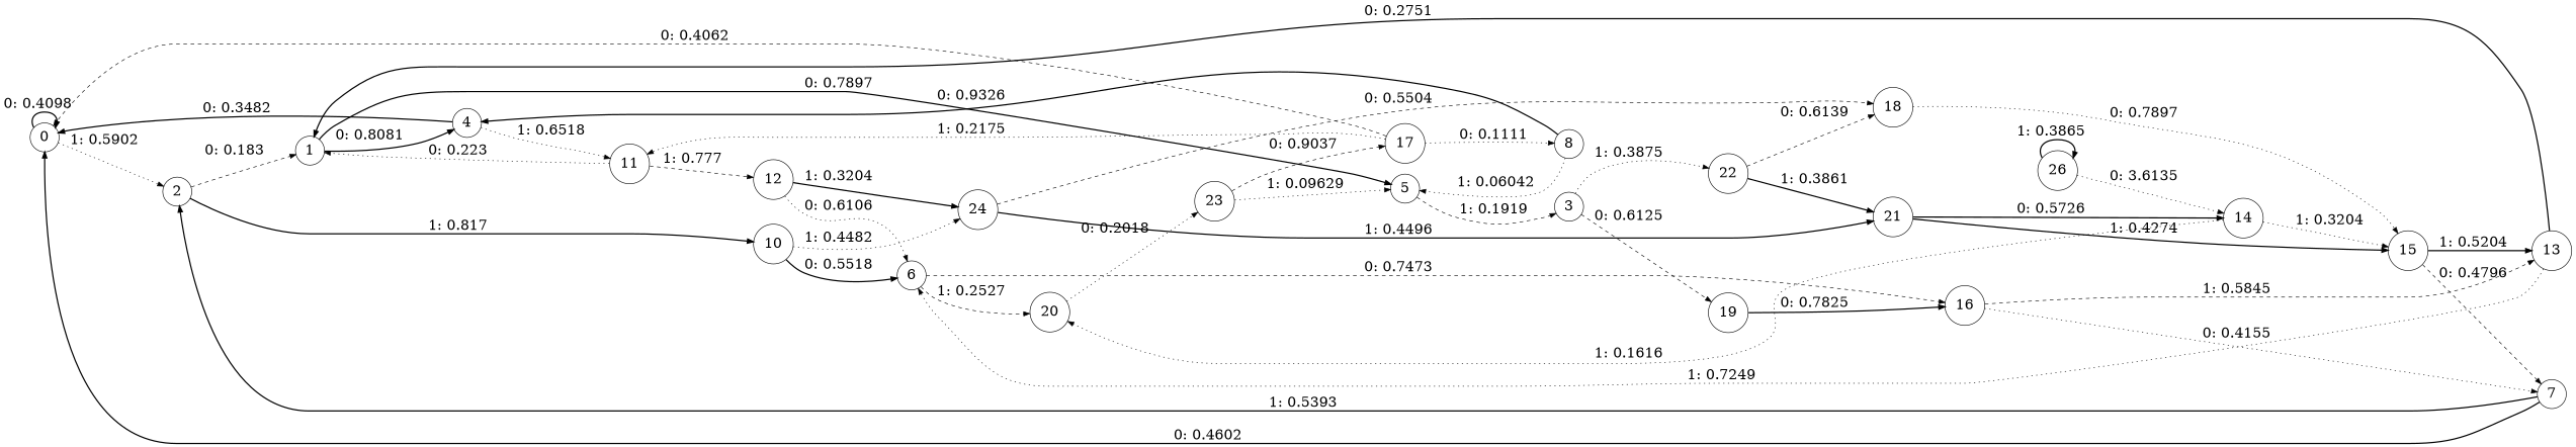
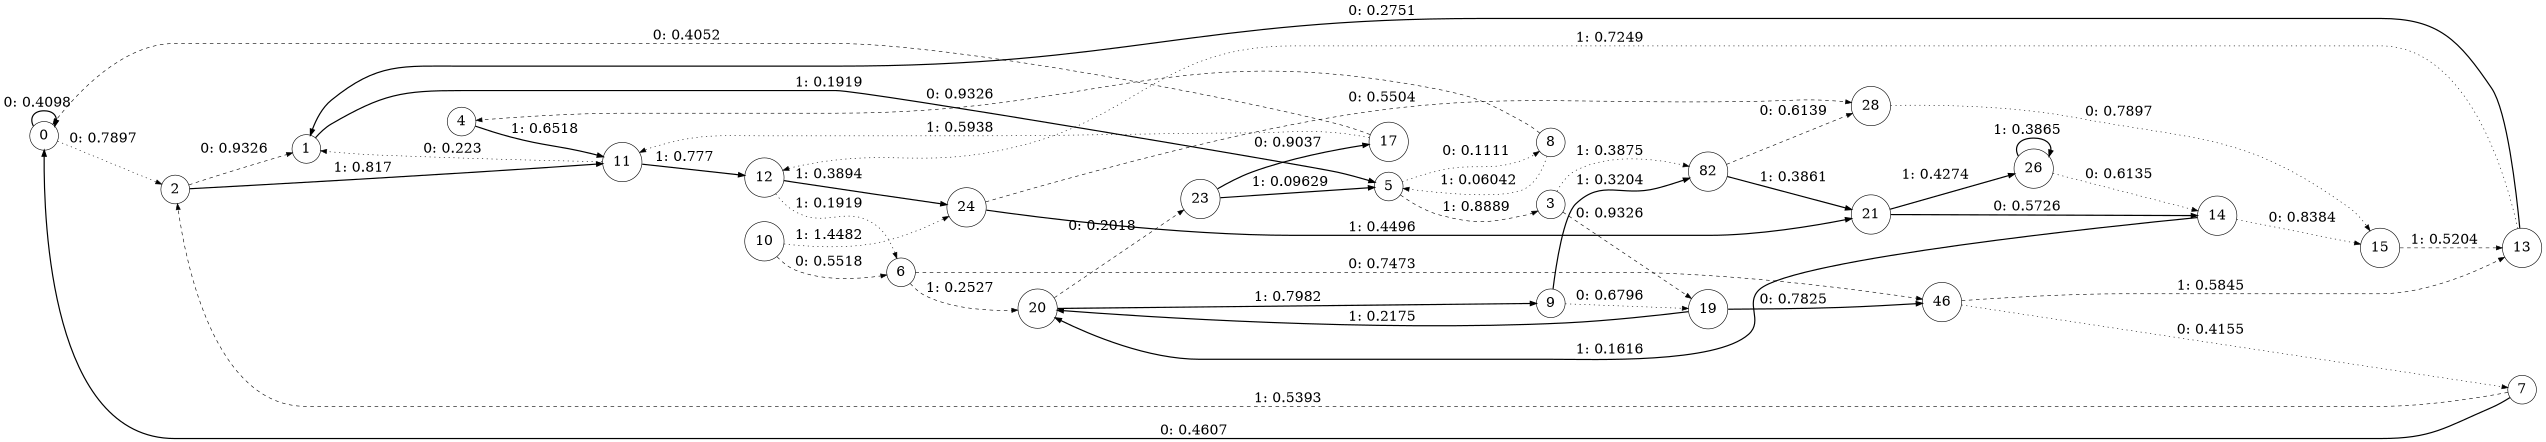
  digraph {
    rankdir=LR
    node [fontsize=24 shape=circle]
    edge [fontsize=24 style=bold]
    0
    2
    1
    10
    4
    5
    6
    24
    11
    3
    8
    12
    19
-   22
-   16
+   22 [label=82]
+   16 [label=46]
    20
-   18
+   18 [label=28]
    21
    7
    13
+   9
    23
    15
    14
    26
    17
    0 -> 0 [label="0: 0.4098   "]
-   0 -> 2 [label="1: 0.5902   " style=dotted]
-   2 -> 1 [label="0: 0.183    " style=dashed]
-   2 -> 10 [label="1: 0.817    "]
-   1 -> 4 [label="0: 0.8081   "]
-   1 -> 5 [label="0: 0.7897   "]
-   10 -> 6 [label="0: 0.5518   "]
-   10 -> 24 [label="1: 0.4482   " style=dotted]
-   4 -> 0 [label="0: 0.3482   "]
-   4 -> 11 [label="1: 0.6518   " style=dotted]
-   5 -> 3 [label="1: 0.1919   " style=dashed]
-   17 -> 8 [label="0: 0.1111   " style=dotted]
+   0 -> 2 [label="0: 0.7897   " style=dotted]
+   2 -> 1 [label="0: 0.9326   " style=dashed]
+   2 -> 11 [label="1: 0.817    "]
+   1 -> 5 [label="1: 0.1919   "]
+   10 -> 6 [label="0: 0.5518   " style=dashed]
+   10 -> 24 [label="1: 1.4482   " style=dotted]
+   4 -> 11 [label="1: 0.6518   "]
+   5 -> 3 [label="1: 0.8889   " style=dashed]
+   5 -> 8 [label="0: 0.1111   " style=dotted]
    6 -> 16 [label="0: 0.7473   " style=dashed]
    6 -> 20 [label="1: 0.2527   " style=dashed]
    24 -> 18 [label="0: 0.5504   " style=dashed]
    24 -> 21 [label="1: 0.4496   "]
    11 -> 1 [label="0: 0.223    " style=dotted]
-   11 -> 12 [label="1: 0.777    " style=dashed]
-   3 -> 19 [label="0: 0.6125   " style=dashed]
+   11 -> 12 [label="1: 0.777    "]
+   3 -> 19 [label="0: 0.9326   " style=dashed]
    3 -> 22 [label="1: 0.3875   " style=dotted]
-   8 -> 4 [label="0: 0.9326   "]
+   8 -> 4 [label="0: 0.9326   " style=dashed]
    8 -> 5 [label="1: 0.06042  " style=dotted]
-   12 -> 6 [label="0: 0.6106   " style=dotted]
-   12 -> 24 [label="1: 0.3204   "]
+   12 -> 6 [label="1: 0.1919   " style=dotted]
+   12 -> 24 [label="1: 0.3894   "]
    19 -> 16 [label="0: 0.7825   "]
+   19 -> 20 [label="1: 0.2175   "]
    22 -> 18 [label="0: 0.6139   " style=dashed]
    22 -> 21 [label="1: 0.3861   "]
    16 -> 7 [label="0: 0.4155   " style=dotted]
    16 -> 13 [label="1: 0.5845   " style=dashed]
-   20 -> 23 [label="0: 0.2018   " style=dotted]
+   20 -> 9 [label="1: 0.7982   "]
+   20 -> 23 [label="0: 0.2018   " style=dashed]
    18 -> 15 [label="0: 0.7897   " style=dotted]
    21 -> 14 [label="0: 0.5726   "]
-   21 -> 15 [label="1: 0.4274   "]
-   7 -> 0 [label="0: 0.4602   "]
-   7 -> 2 [label="1: 0.5393   "]
+   21 -> 26 [label="1: 0.4274   "]
+   7 -> 0 [label="0: 0.4607   "]
+   7 -> 2 [label="1: 0.5393   " style=dashed]
    13 -> 1 [label="0: 0.2751   "]
-   13 -> 6 [label="1: 0.7249   " style=dotted]
-   23 -> 5 [label="1: 0.09629  " style=dotted]
-   23 -> 17 [label="0: 0.9037   " style=dashed]
-   15 -> 7 [label="0: 0.4796   " style=dashed]
-   15 -> 13 [label="1: 0.5204   "]
-   14 -> 20 [label="1: 0.1616   " style=dotted]
-   14 -> 15 [label="1: 0.3204   " style=dotted]
-   26 -> 14 [label="0: 3.6135   " style=dotted]
+   13 -> 12 [label="1: 0.7249   " style=dotted]
+   9 -> 19 [label="0: 0.6796   " style=dotted]
+   9 -> 22 [label="1: 0.3204   "]
+   23 -> 5 [label="1: 0.09629  "]
+   23 -> 17 [label="0: 0.9037   "]
+   15 -> 13 [label="1: 0.5204   " style=dashed]
+   14 -> 20 [label="1: 0.1616   "]
+   14 -> 15 [label="0: 0.8384   " style=dotted]
+   26 -> 14 [label="0: 0.6135   " style=dotted]
    26 -> 26 [label="1: 0.3865   "]
-   17 -> 0 [label="0: 0.4062   " style=dashed]
-   17 -> 11 [label="1: 0.2175   " style=dotted]
+   17 -> 0 [label="0: 0.4052   " style=dashed]
+   17 -> 11 [label="1: 0.5938   " style=dotted]
  }
